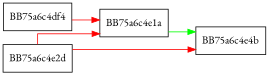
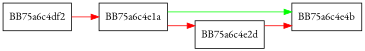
  digraph {
    fontname="EB Garamond"
    rankdir=LR
    splines=ortho
    node [fontname="EB Garamond" shape=box]
    edge [color=red fontname="EB Garamond"]
-   BB75a6c4df4
+   BB75a6c4df4 [label=BB75a6c4df2]
    BB75a6c4e1a
    BB75a6c4e4b
    BB75a6c4e2d
    BB75a6c4df4 -> BB75a6c4e1a
    BB75a6c4e1a -> BB75a6c4e4b [color=green]
-   BB75a6c4e2d -> BB75a6c4e1a
+   BB75a6c4e1a -> BB75a6c4e2d
    BB75a6c4e2d -> BB75a6c4e4b
  }
